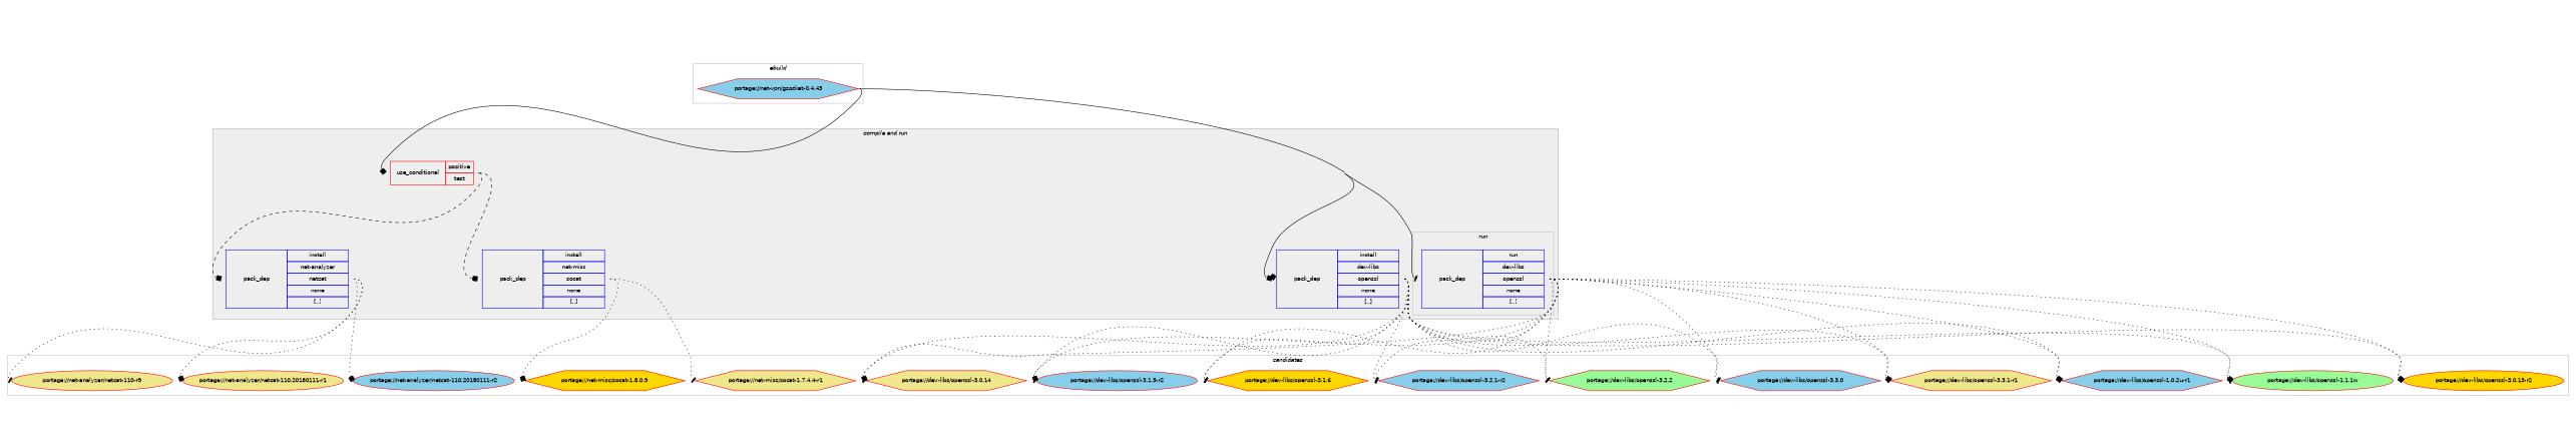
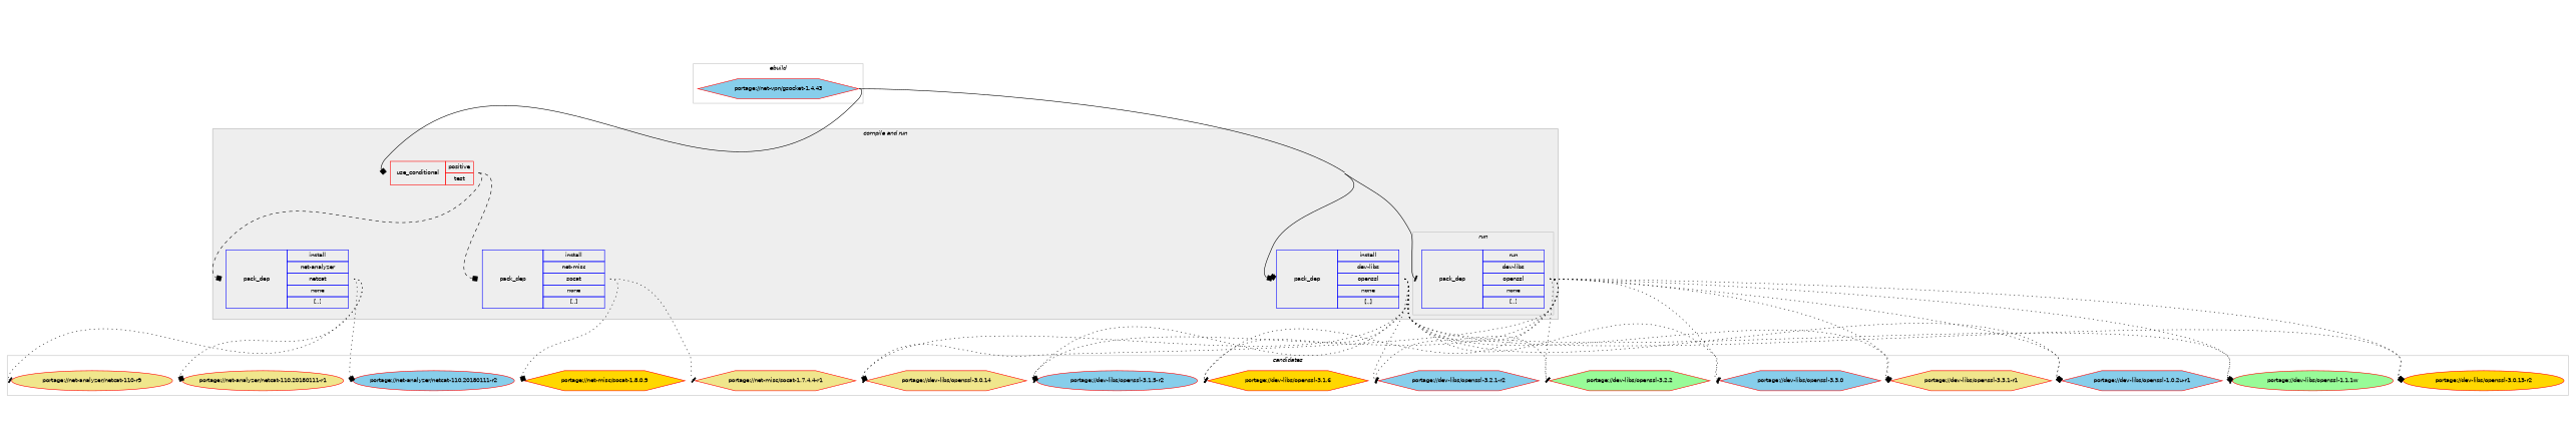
  digraph {
    compound=true
    concentrate=true
    fontname=Helvetica
    fontsize=10
    newrank=true
    rankdir=TB
    ranksep=1.5
    node [color=red fillcolor=skyblue fontname=Helvetica fontsize=10 shape=hexagon style=filled]
    edge [arrowhead=box headport=w style=dotted tailport=e weight=100]
-   n1 [label="portage://net-vpn/gsocket-0.4.43" width=4]
+   n1 [label="portage://net-vpn/gsocket-1.4.43" width=4]
    n2 [color=blue label=<<TABLE BORDER="0" CELLBORDER="1" CELLSPACING="0" CELLPADDING="4" WIDTH="220"><TR><TD ROWSPAN="6" CELLPADDING="30">pack_dep</TD></TR><TR><TD WIDTH="110">install</TD></TR><TR><TD>net-analyzer</TD></TR><TR><TD>netcat</TD></TR><TR><TD>none</TD></TR><TR><TD>[,,]</TD></TR></TABLE>> shape=none fillcolor="" style=""]
    n3 [color=blue label=<<TABLE BORDER="0" CELLBORDER="1" CELLSPACING="0" CELLPADDING="4" WIDTH="220"><TR><TD ROWSPAN="6" CELLPADDING="30">pack_dep</TD></TR><TR><TD WIDTH="110">install</TD></TR><TR><TD>net-misc</TD></TR><TR><TD>socat</TD></TR><TR><TD>none</TD></TR><TR><TD>[,,]</TD></TR></TABLE>> shape=none fillcolor="" style=""]
    n4 [label=<<TABLE BORDER="0" CELLBORDER="1" CELLSPACING="0" CELLPADDING="4"><TR><TD ROWSPAN="3" CELLPADDING="10">use_conditional</TD></TR><TR><TD>positive</TD></TR><TR><TD>test</TD></TR></TABLE>> shape=none fillcolor="" style=""]
    n5 [color=blue label=<<TABLE BORDER="0" CELLBORDER="1" CELLSPACING="0" CELLPADDING="4" WIDTH="220"><TR><TD ROWSPAN="6" CELLPADDING="30">pack_dep</TD></TR><TR><TD WIDTH="110">install</TD></TR><TR><TD>dev-libs</TD></TR><TR><TD>openssl</TD></TR><TR><TD>none</TD></TR><TR><TD>[,,]</TD></TR></TABLE>> shape=none fillcolor="" style=""]
    n6 [color=blue label=<<TABLE BORDER="0" CELLBORDER="1" CELLSPACING="0" CELLPADDING="4" WIDTH="220"><TR><TD ROWSPAN="6" CELLPADDING="30">pack_dep</TD></TR><TR><TD WIDTH="110">run</TD></TR><TR><TD>dev-libs</TD></TR><TR><TD>openssl</TD></TR><TR><TD>none</TD></TR><TR><TD>[,,]</TD></TR></TABLE>> shape=none fillcolor="" style=""]
    n7 [label="portage://net-analyzer/netcat-110.20180111-r2" shape=ellipse width=4]
    n8 [fillcolor=khaki label="portage://net-analyzer/netcat-110.20180111-r1" shape=ellipse width=4]
    n9 [fillcolor=khaki label="portage://net-analyzer/netcat-110-r9" shape=ellipse width=4]
    n10 [fillcolor=gold label="portage://net-misc/socat-1.8.0.9" width=4]
    n11 [fillcolor=khaki label="portage://net-misc/socat-1.7.4.4-r1" width=4]
    n12 [fillcolor=khaki label="portage://dev-libs/openssl-3.3.1-r1" width=4]
    n13 [label="portage://dev-libs/openssl-3.3.0" width=4]
    n14 [fillcolor=palegreen label="portage://dev-libs/openssl-3.2.2" width=4]
    n15 [label="portage://dev-libs/openssl-3.2.1-r2" width=4]
    n16 [fillcolor=gold label="portage://dev-libs/openssl-3.1.6" width=4]
    n17 [label="portage://dev-libs/openssl-3.1.5-r2" shape=ellipse width=4]
    n18 [fillcolor=khaki label="portage://dev-libs/openssl-3.0.14" width=4]
    n19 [fillcolor=gold label="portage://dev-libs/openssl-3.0.13-r2" shape=ellipse width=4]
    n20 [fillcolor=palegreen label="portage://dev-libs/openssl-1.1.1w" shape=ellipse width=4]
    n21 [label="portage://dev-libs/openssl-1.0.2u-r1" width=4]
    subgraph cluster_1 {
      color=gray
      label=<<i>dependencies</i>>
      subgraph cluster_2 {
        color=gray
        fillcolor="#eeeeee"
        label=<<i>compile</i>>
        style=filled
        subgraph sub_3 {
          color=gray
          fillcolor="#eeeeee"
          label=<<i>compile</i>>
          style=filled
          n4
          subgraph sub_4 {
            color=gray
            fillcolor="#eeeeee"
            label=<<i>compile</i>>
            style=filled
            n2
          }
          subgraph sub_5 {
            color=gray
            fillcolor="#eeeeee"
            label=<<i>compile</i>>
            style=filled
            n3
          }
        }
        subgraph sub_6 {
          color=gray
          fillcolor="#eeeeee"
          label=<<i>compile</i>>
          style=filled
          n5
        }
      }
      subgraph cluster_7 {
        color=gray
        fillcolor="#eeeeee"
        label=<<i>compile and run</i>>
        style=filled
      }
      subgraph cluster_8 {
        color=gray
        fillcolor="#eeeeee"
        label=<<i>run</i>>
        style=filled
        subgraph sub_9 {
          color=gray
          fillcolor="#eeeeee"
          label=<<i>run</i>>
          style=filled
          n6
        }
      }
    }
    subgraph cluster_10 {
      color=gray
      label=<<i>ebuild</i>>
      n1
    }
    subgraph cluster_11 {
      color=gray
      label=<<i>candidates</i>>
      rank=same
      subgraph sub_12 {
        color=black
        label=<<i>candidates</i>>
        nodesep=1
        rank=same
        n7
        n8
        n9
      }
      subgraph sub_13 {
        color=black
        label=<<i>candidates</i>>
        nodesep=1
        rank=same
        n10
        n11
      }
      subgraph sub_14 {
        color=black
        label=<<i>candidates</i>>
        nodesep=1
        rank=same
        n12
        n13
        n14
        n15
        n16
        n17
        n18
        n19
        n20
        n21
      }
      subgraph sub_15 {
        color=black
        label=<<i>candidates</i>>
        nodesep=1
        rank=same
        n12
        n13
        n14
        n15
        n16
        n17
        n18
        n19
        n20
        n21
      }
    }
    n1 -> n4 [style=solid weight=20]
    n1 -> n5 [style=solid weight=20]
    n1 -> n6 [arrowhead=tee style=solid weight=20]
    n2 -> n7
    n2 -> n8
    n2 -> n9 [arrowhead=tee]
    n3 -> n10
    n3 -> n11 [arrowhead=tee]
    n4 -> n2 [style=dashed weight=20]
    n4 -> n3 [style=dashed weight=20]
    n5 -> n12
    n5 -> n13 [arrowhead=tee]
    n5 -> n14 [arrowhead=tee]
    n5 -> n15 [arrowhead=tee]
    n5 -> n16 [arrowhead=tee]
    n5 -> n17 [arrowhead=tee]
    n5 -> n18
    n5 -> n19
    n5 -> n20 [arrowhead=tee]
    n5 -> n21
    n6 -> n12 [arrowhead=tee]
    n6 -> n13 [arrowhead=tee]
    n6 -> n14 [arrowhead=tee]
    n6 -> n15 [arrowhead=tee]
    n6 -> n16 [arrowhead=tee]
    n6 -> n17
    n6 -> n18 [arrowhead=tee]
    n6 -> n19
    n6 -> n20
    n6 -> n21
  }
